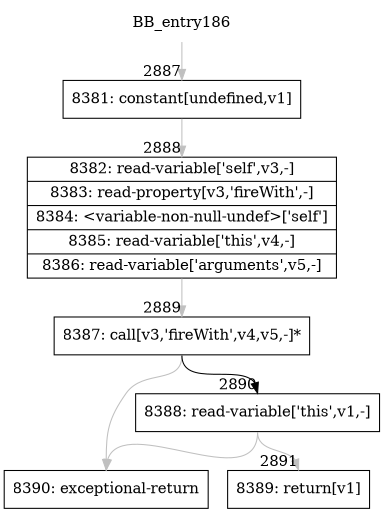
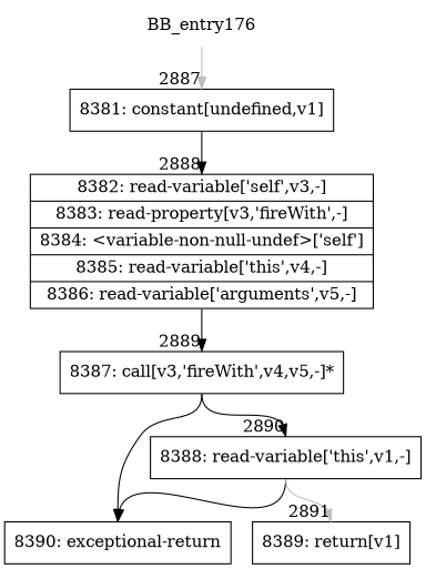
  digraph {
    rankdir=TD
    node [shape=record]
    edge [color=gray headport=n tailport=s]
-   BB_entry186 [shape=none]
+   BB_entry186 [shape=none label=BB_entry176]
    n2 [label="{8381: constant[undefined,v1]}"]
    n3 [label="{8382: read-variable['self',v3,-]|8383: read-property[v3,'fireWith',-]|8384: \<variable-non-null-undef\>['self']|8385: read-variable['this',v4,-]|8386: read-variable['arguments',v5,-]}"]
    n4 [label="{8387: call[v3,'fireWith',v4,v5,-]*}"]
    n5 [label="{8390: exceptional-return}"]
    n6 [label="{8388: read-variable['this',v1,-]}"]
    n7 [label="{8389: return[v1]}"]
    BB_entry186 -> n2 [headlabel="    2887"]
-   n2 -> n3 [headlabel="      2888"]
-   n3 -> n4 [headlabel="      2889"]
-   n4 -> n5
+   n2 -> n3 [headlabel="      2888" color=""]
+   n3 -> n4 [headlabel="      2889" color=""]
+   n4 -> n5 [color=black]
    n4 -> n6 [headlabel="      2890" color=""]
-   n6 -> n5
+   n6 -> n5 [color=black]
    n6 -> n7 [headlabel="      2891"]
  }
